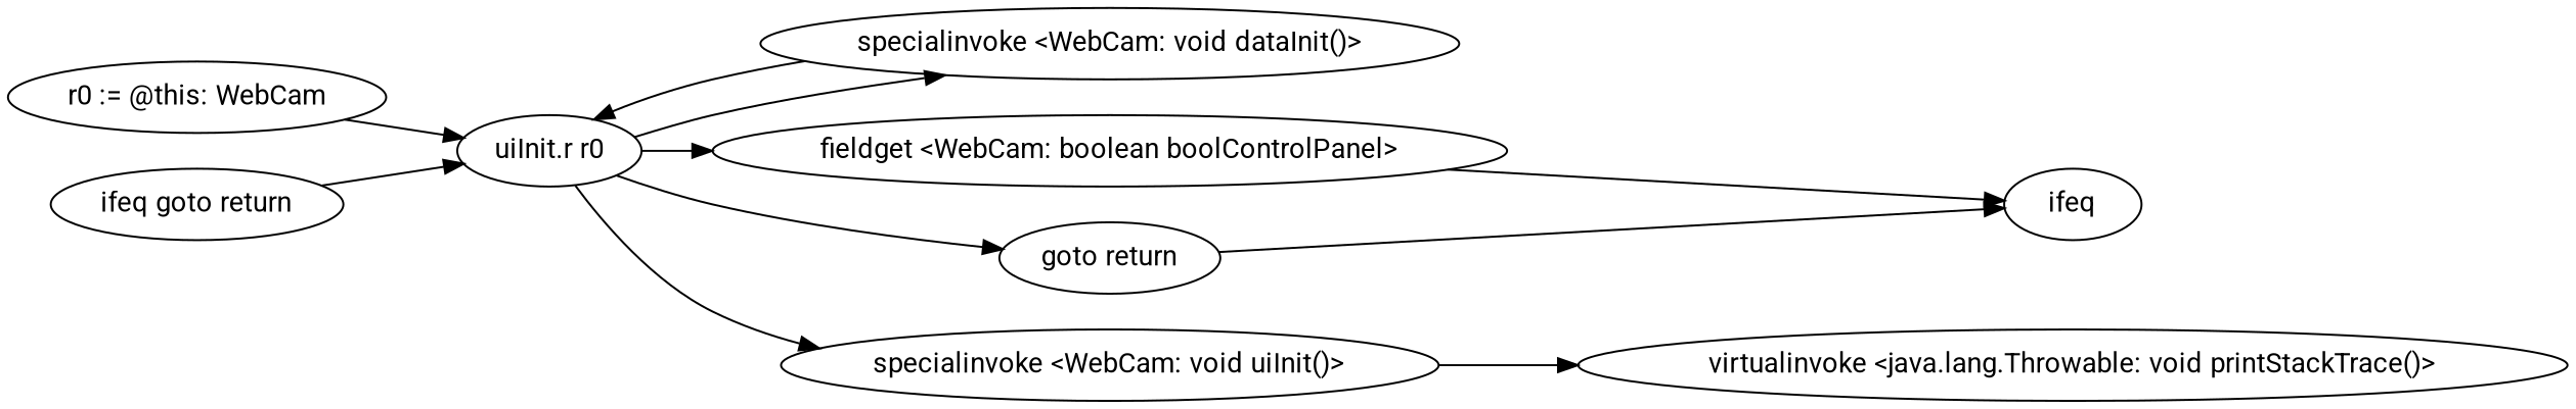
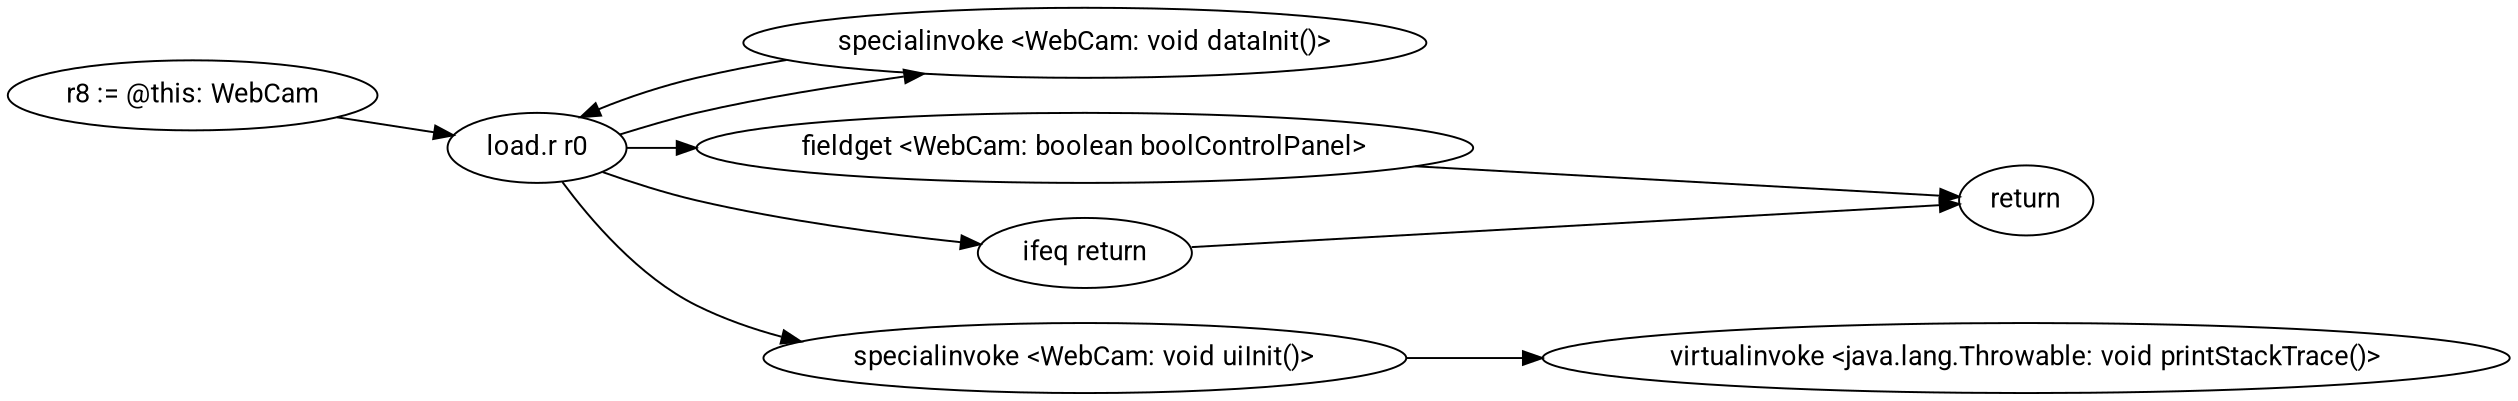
  digraph {
    fontname=Roboto
    rankdir=LR
    node [fontname=Roboto]
    edge [fontname=Roboto]
-   "r0 := @this: WebCam"
-   "load.r r0" [label="uiInit.r r0"]
+   "r0 := @this: WebCam" [label="r8 := @this: WebCam"]
+   "load.r r0"
    "specialinvoke <WebCam: void dataInit()>"
    "fieldget <WebCam: boolean boolControlPanel>"
    "specialinvoke <WebCam: void uiInit()>"
-   "goto return"
-   return [label=ifeq]
+   "goto return" [label="ifeq return"]
+   return
    "virtualinvoke <java.lang.Throwable: void printStackTrace()>"
-   "ifeq goto return"
    "r0 := @this: WebCam" -> "load.r r0"
    "load.r r0" -> "specialinvoke <WebCam: void dataInit()>"
    "load.r r0" -> "fieldget <WebCam: boolean boolControlPanel>"
    "load.r r0" -> "specialinvoke <WebCam: void uiInit()>"
    "load.r r0" -> "goto return"
    "specialinvoke <WebCam: void dataInit()>" -> "load.r r0"
    "fieldget <WebCam: boolean boolControlPanel>" -> return
    "specialinvoke <WebCam: void uiInit()>" -> "virtualinvoke <java.lang.Throwable: void printStackTrace()>"
    "goto return" -> return
-   "ifeq goto return" -> "load.r r0"
  }
